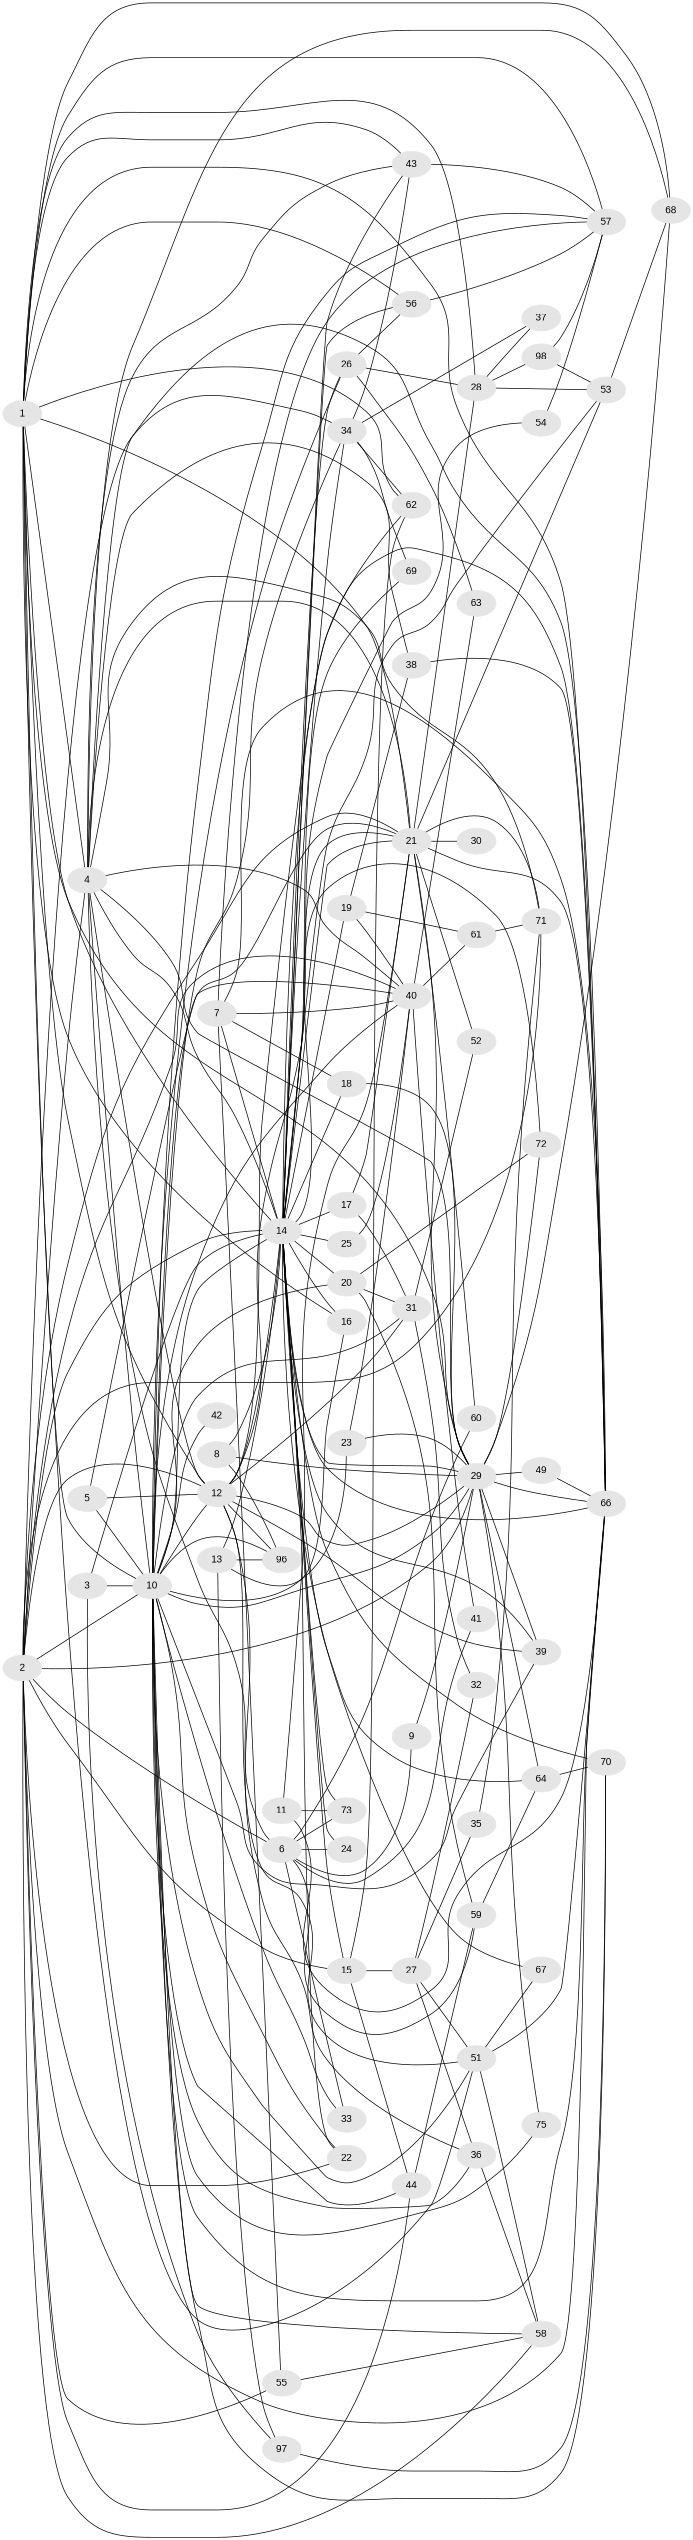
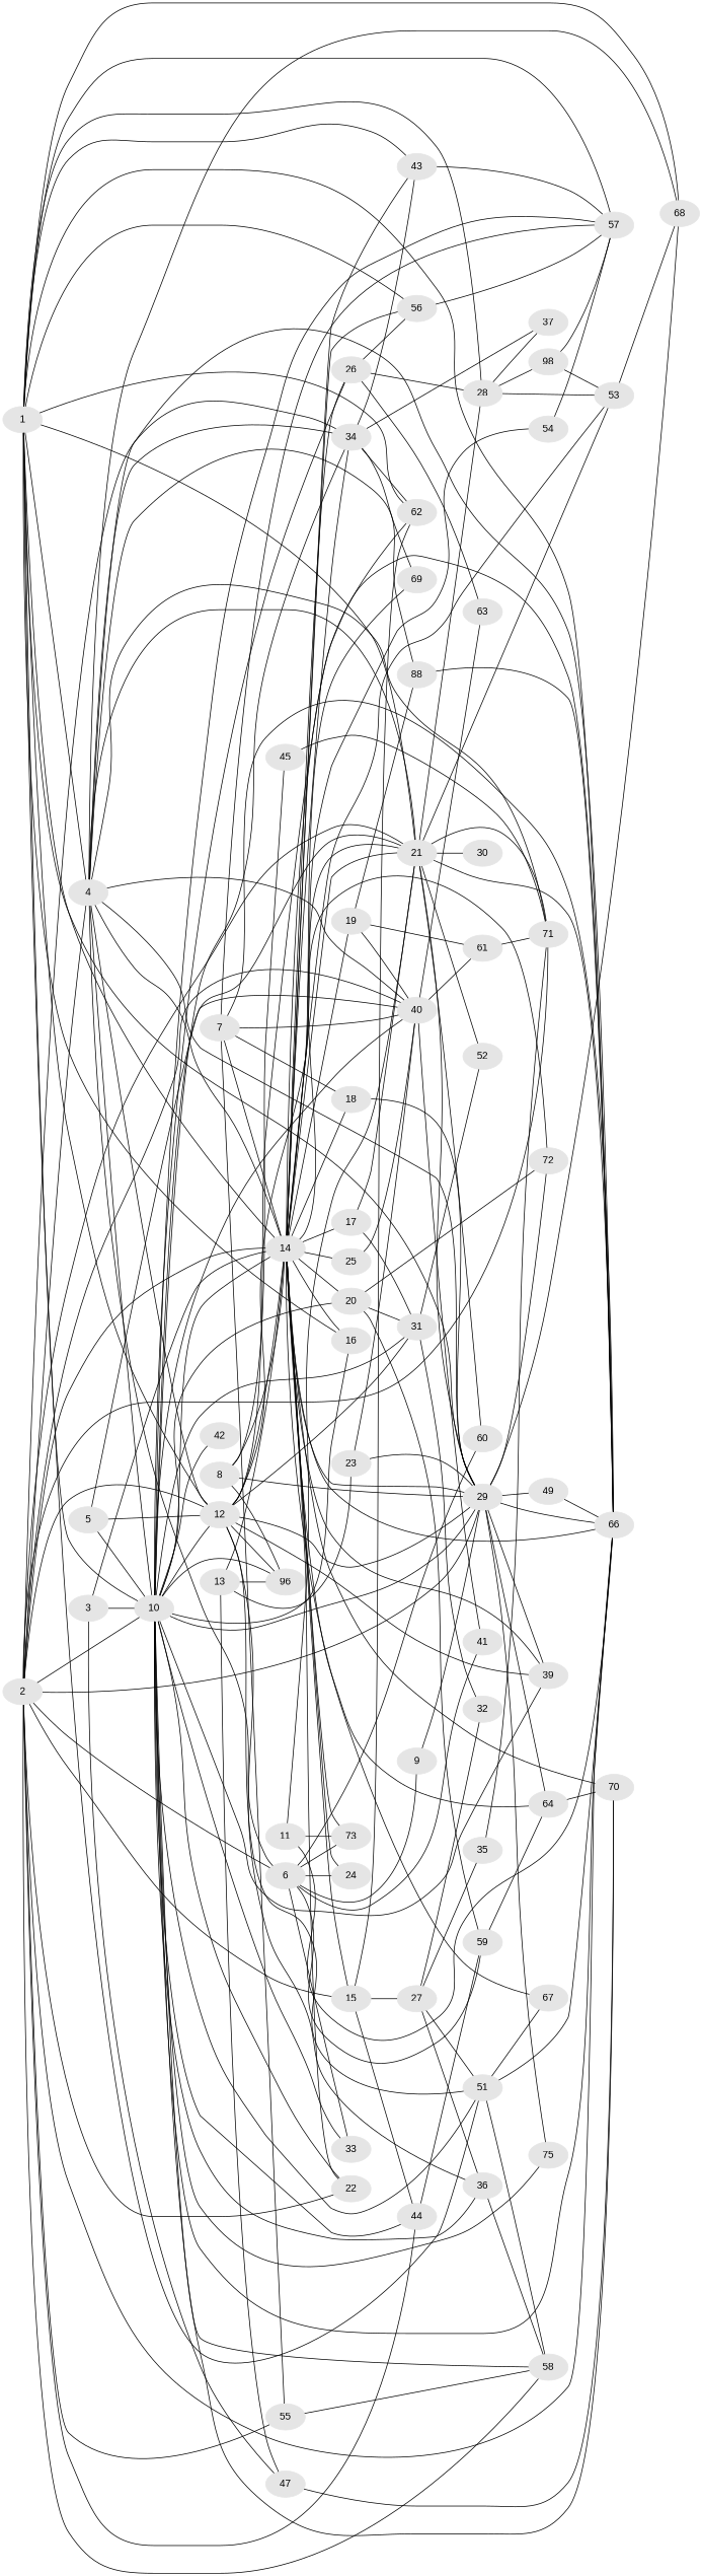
  graph {
    fontname="Liberation Sans"
    rankdir=LR
    node [color=gray90 fontname="Liberation Sans" style=filled]
    edge [fontname="Liberation Sans" weight=1.0]
    1
    4
    10
    12
    14
    16
    21
    28
    29
    43
    51
    56
    57
    62
    66
    68
    2
    6
    15
    22
    34
    40
    44
    55
    58
    71
-   38
+   38 [label=88]
    33
    n29 [label=96]
    20
    26
    31
    36
    39
    42
    n36 [label=75]
    70
    24
    73
    18
    17
    19
    25
    53
    54
    64
    67
    69
    72
    60
    30
    52
    37
    n54 [label=98]
    49
    9
    41
    59
    27
    61
    63
    3
-   47 [label=97]
+   47
    5
    7
    8
+   45
    32
    11
    13
    23
    35
    1 -- 4
    1 -- 10
    1 -- 12
    1 -- 14 [weight=2.0]
    1 -- 16
    1 -- 21
    1 -- 28
    1 -- 29
    1 -- 43
    1 -- 51
    1 -- 56
    1 -- 57 [weight=2.0]
    1 -- 62
    1 -- 66
    1 -- 68
    4 -- 10
    4 -- 12 [weight=2.0]
    4 -- 14 [weight=3.0]
    4 -- 21
    4 -- 29
    4 -- 66
    4 -- 68
    4 -- 6
-   4 -- 43
+   4 -- 34
    4 -- 40
    4 -- 71
    4 -- 38
    10 -- 12
    10 -- 14 [weight=3.0]
    10 -- 16
    10 -- 21
    10 -- 29 [weight=2.0]
    10 -- 51
    10 -- 57
    10 -- 66 [weight=2.0]
    10 -- 22
    10 -- 34
    10 -- 40
    10 -- 44
    10 -- 58
    10 -- 33
    10 -- n29
    10 -- 20
    10 -- 26
    10 -- 31
    10 -- 36
    10 -- 39 [weight=2.0]
    10 -- 42
    10 -- n36
    10 -- 70
    12 -- 14 [weight=3.0]
    12 -- 21
    12 -- 29
    12 -- 51
    12 -- 66
    12 -- n29
    12 -- 31
    12 -- 36
    12 -- 39
    14 -- 16
    14 -- 21 [weight=2.0]
    14 -- 29 [weight=2.0]
    14 -- 43
    14 -- 56
    14 -- 62 [weight=2.0]
    14 -- 66 [weight=3.0]
    14 -- 15 [weight=2.0]
    14 -- 22
    14 -- 34
    14 -- 20
    14 -- 26 [weight=2.0]
    14 -- 39
    14 -- 70 [weight=3.0]
    14 -- 24
    14 -- 73
    14 -- 18
    14 -- 17
    14 -- 19
    14 -- 25
    14 -- 53
    14 -- 54
    14 -- 64
    14 -- 67
    14 -- 69 [weight=2.0]
    14 -- 72
    21 -- 28
    21 -- 29 [weight=2.0]
    21 -- 66
    21 -- 71
    21 -- 53
    21 -- 60
    21 -- 30
    21 -- 52
    28 -- 53
    28 -- 37
    28 -- n54
    29 -- 66
    29 -- 68
    29 -- 39
    29 -- n36
    29 -- 64
    29 -- 72
    29 -- 49
    43 -- 57
    51 -- 66
    51 -- 58
    51 -- 67
    56 -- 57
    2 -- 4
    2 -- 10
    2 -- 12
    2 -- 14 [weight=3.0]
    2 -- 21 [weight=2.0]
    2 -- 29 [weight=3.0]
    2 -- 66
    2 -- 6 [weight=2.0]
    2 -- 15
    2 -- 22
    2 -- 34
    2 -- 40
    2 -- 44
    2 -- 55
    2 -- 58
    2 -- 71
    6 -- 33
    6 -- 24
    6 -- 73
    6 -- 60
    6 -- 9
    6 -- 41
    6 -- 59
    15 -- 62
    15 -- 44
    15 -- 27
    34 -- 43
    34 -- 62
    34 -- 69
    34 -- 37
    40 -- 41
    40 -- 61
    40 -- 63
    44 -- 59
    55 -- 58
    38 -- 66 [weight=2.0]
    20 -- 31
    20 -- 72
    20 -- 59
    26 -- 28
    26 -- 56
    26 -- 63
    31 -- 52
    31 -- 32
    36 -- 58
    18 -- 29
    17 -- 21
    17 -- 31
    19 -- 40
    19 -- 38
    19 -- 61
    25 -- 40
    53 -- 68
    54 -- 57
    64 -- 70
    n54 -- 57
    n54 -- 53
    49 -- 66
    9 -- 29
    59 -- 64
    27 -- 51
    27 -- 36
    27 -- 32
    27 -- 35
    61 -- 71
    3 -- 10
    3 -- 14
    3 -- 47
    47 -- 70
    5 -- 10
    5 -- 12
    5 -- 40
    7 -- 14
    7 -- 57
    7 -- 66
    7 -- 40
    7 -- 55
    7 -- 18
    8 -- 14
    8 -- 29
    8 -- n29
+   8 -- 45
+   45 -- 71
    11 -- 21
    11 -- 66
    11 -- 73
    13 -- 14
    13 -- n29
    13 -- 47
    13 -- 23
    23 -- 29
    23 -- 40
    35 -- 71
  }
